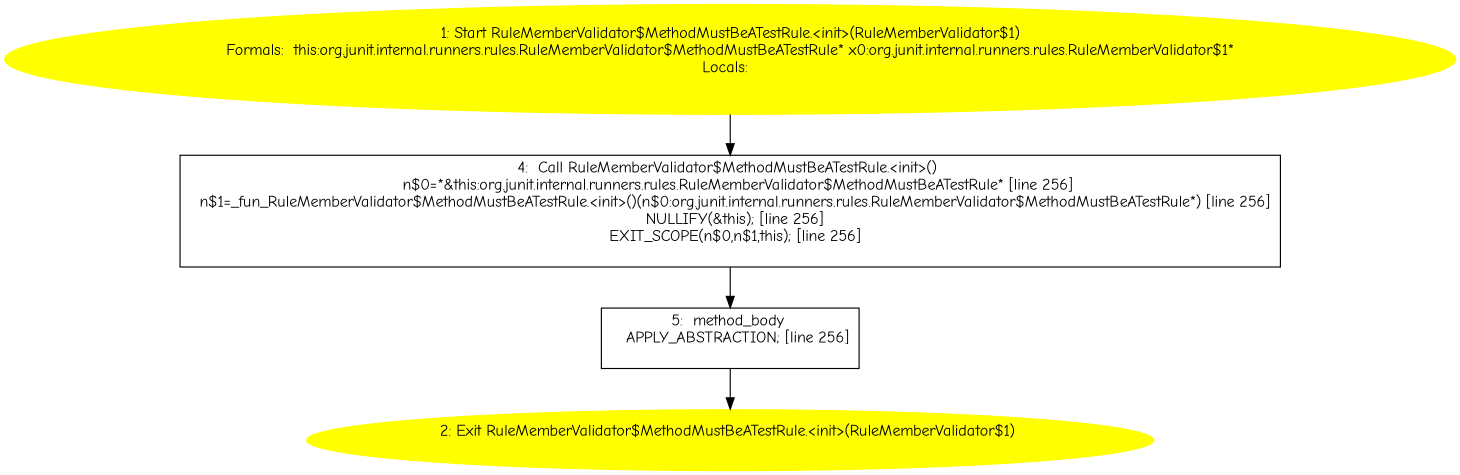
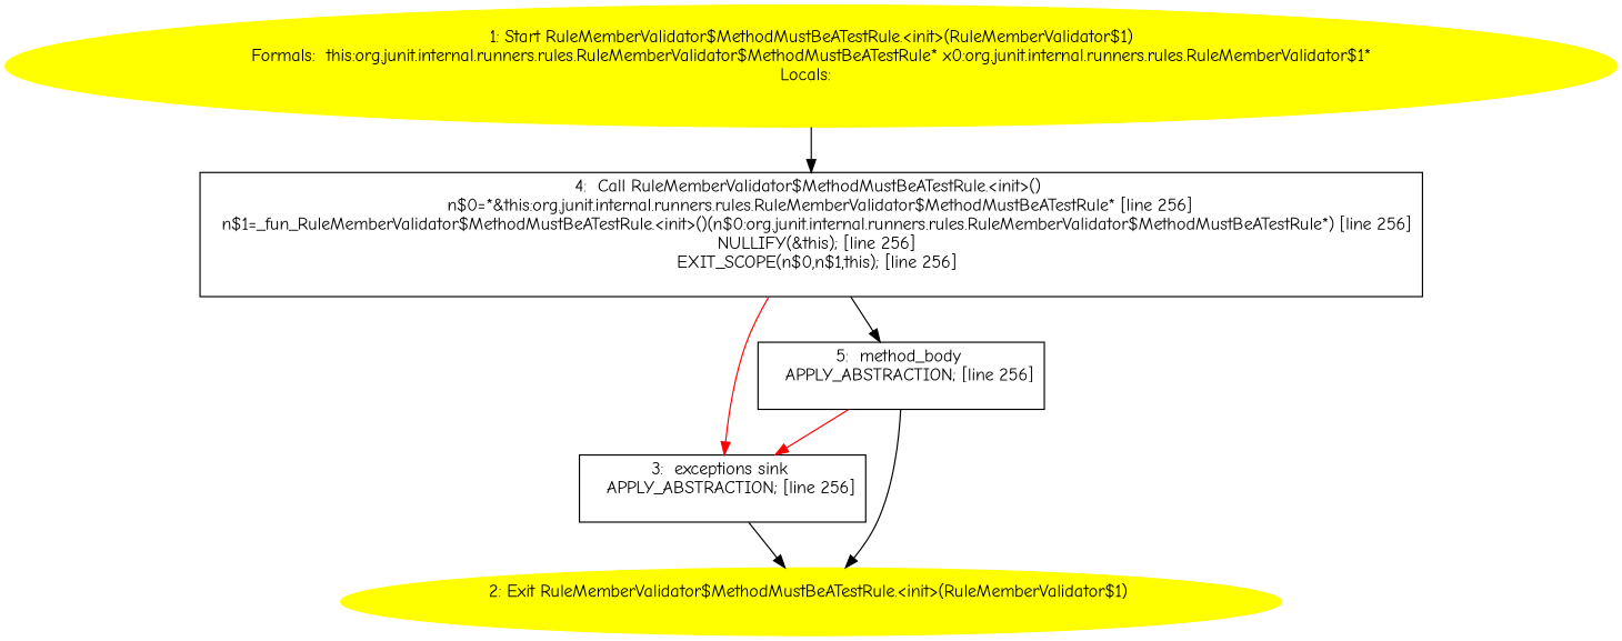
  digraph {
    fontname="Comic Neue"
    node [fontname="Comic Neue" shape=box]
    edge [fontname="Comic Neue"]
    n1 [color=yellow label="1: Start RuleMemberValidator$MethodMustBeATestRule.<init>(RuleMemberValidator$1)\nFormals:  this:org.junit.internal.runners.rules.RuleMemberValidator$MethodMustBeATestRule* x0:org.junit.internal.runners.rules.RuleMemberValidator$1*\nLocals:  \n  " style=filled shape=""]
    n2 [label="4:  Call RuleMemberValidator$MethodMustBeATestRule.<init>() \n   n$0=*&this:org.junit.internal.runners.rules.RuleMemberValidator$MethodMustBeATestRule* [line 256]\n  n$1=_fun_RuleMemberValidator$MethodMustBeATestRule.<init>()(n$0:org.junit.internal.runners.rules.RuleMemberValidator$MethodMustBeATestRule*) [line 256]\n  NULLIFY(&this); [line 256]\n  EXIT_SCOPE(n$0,n$1,this); [line 256]\n "]
+   n3 [label="3:  exceptions sink \n   APPLY_ABSTRACTION; [line 256]\n "]
    n4 [label="5:  method_body \n   APPLY_ABSTRACTION; [line 256]\n "]
    n5 [color=yellow label="2: Exit RuleMemberValidator$MethodMustBeATestRule.<init>(RuleMemberValidator$1) \n  " style=filled shape=""]
    n1 -> n2
+   n2 -> n3 [color=red]
    n2 -> n4
+   n3 -> n5
+   n4 -> n3 [color=red]
    n4 -> n5
  }
